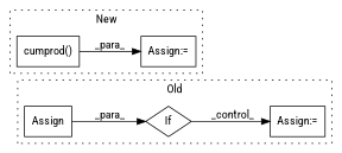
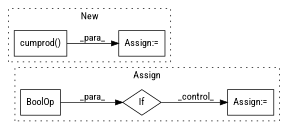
  digraph {
    fontname="Roboto Condensed"
    rankdir=LR
    node [a=68 fontname="Roboto Condensed" l=3 shape=box]
    edge [fontname="Roboto Condensed"]
    n1 [a=96 label=If s=2836 shape=diamond]
-   n2 [a=72 l=50 label=Assign s=2839]
+   n2 [a=72 l=50 label=BoolOp s=2839]
    n3 [label="Assign:=" s=3062]
    n4 [a=75 l=49 label="cumprod()" s=2805]
    n5 [label="Assign:=" s=2870]
    subgraph cluster_1 {
-     label=Old
+     label=Assign
      style=dotted
      n1
      n2
      n3
    }
    subgraph cluster_2 {
      label=New
      style=dotted
      n4
      n5
    }
    n1 -> n3 [label=_control_]
    n2 -> n1 [label=_para_]
    n4 -> n5 [label=_para_]
  }
